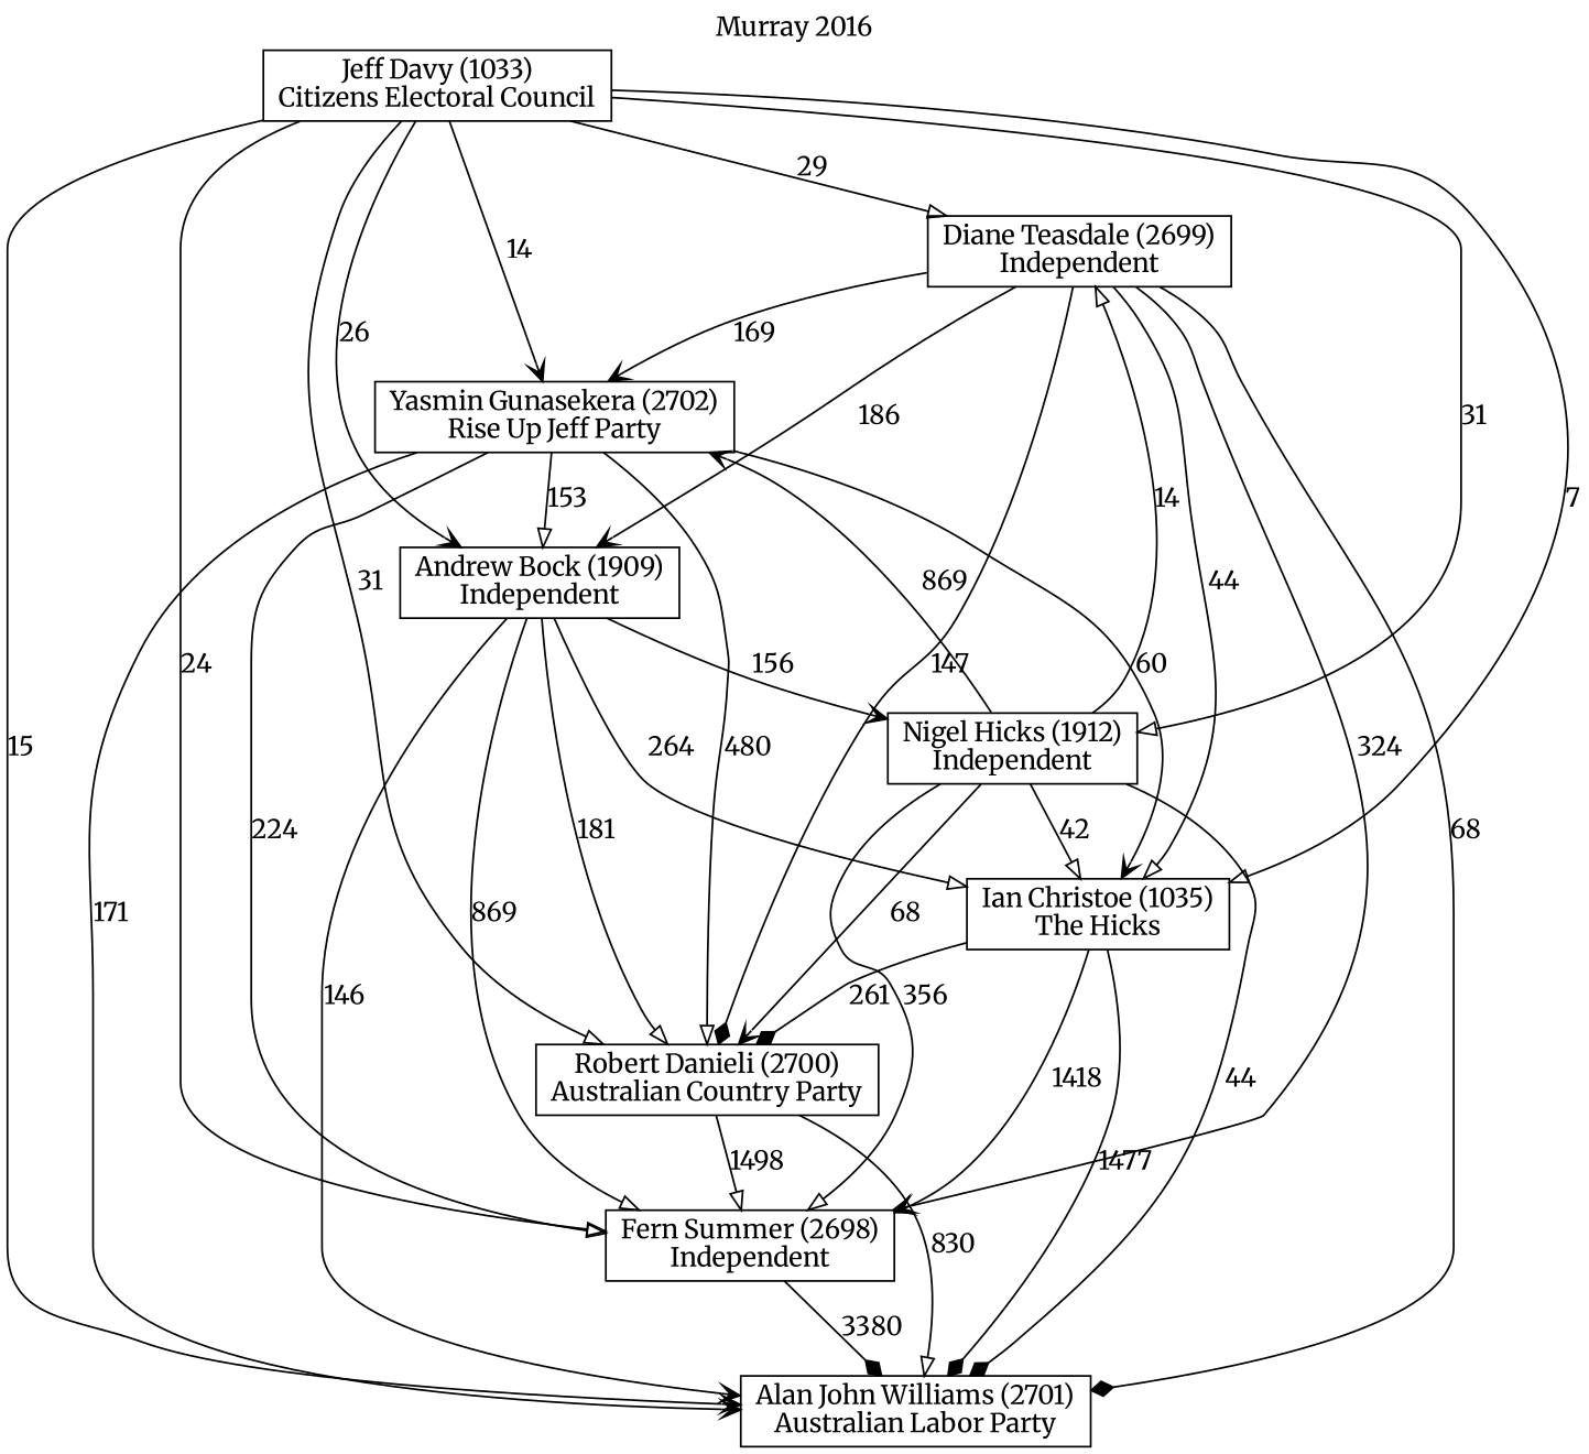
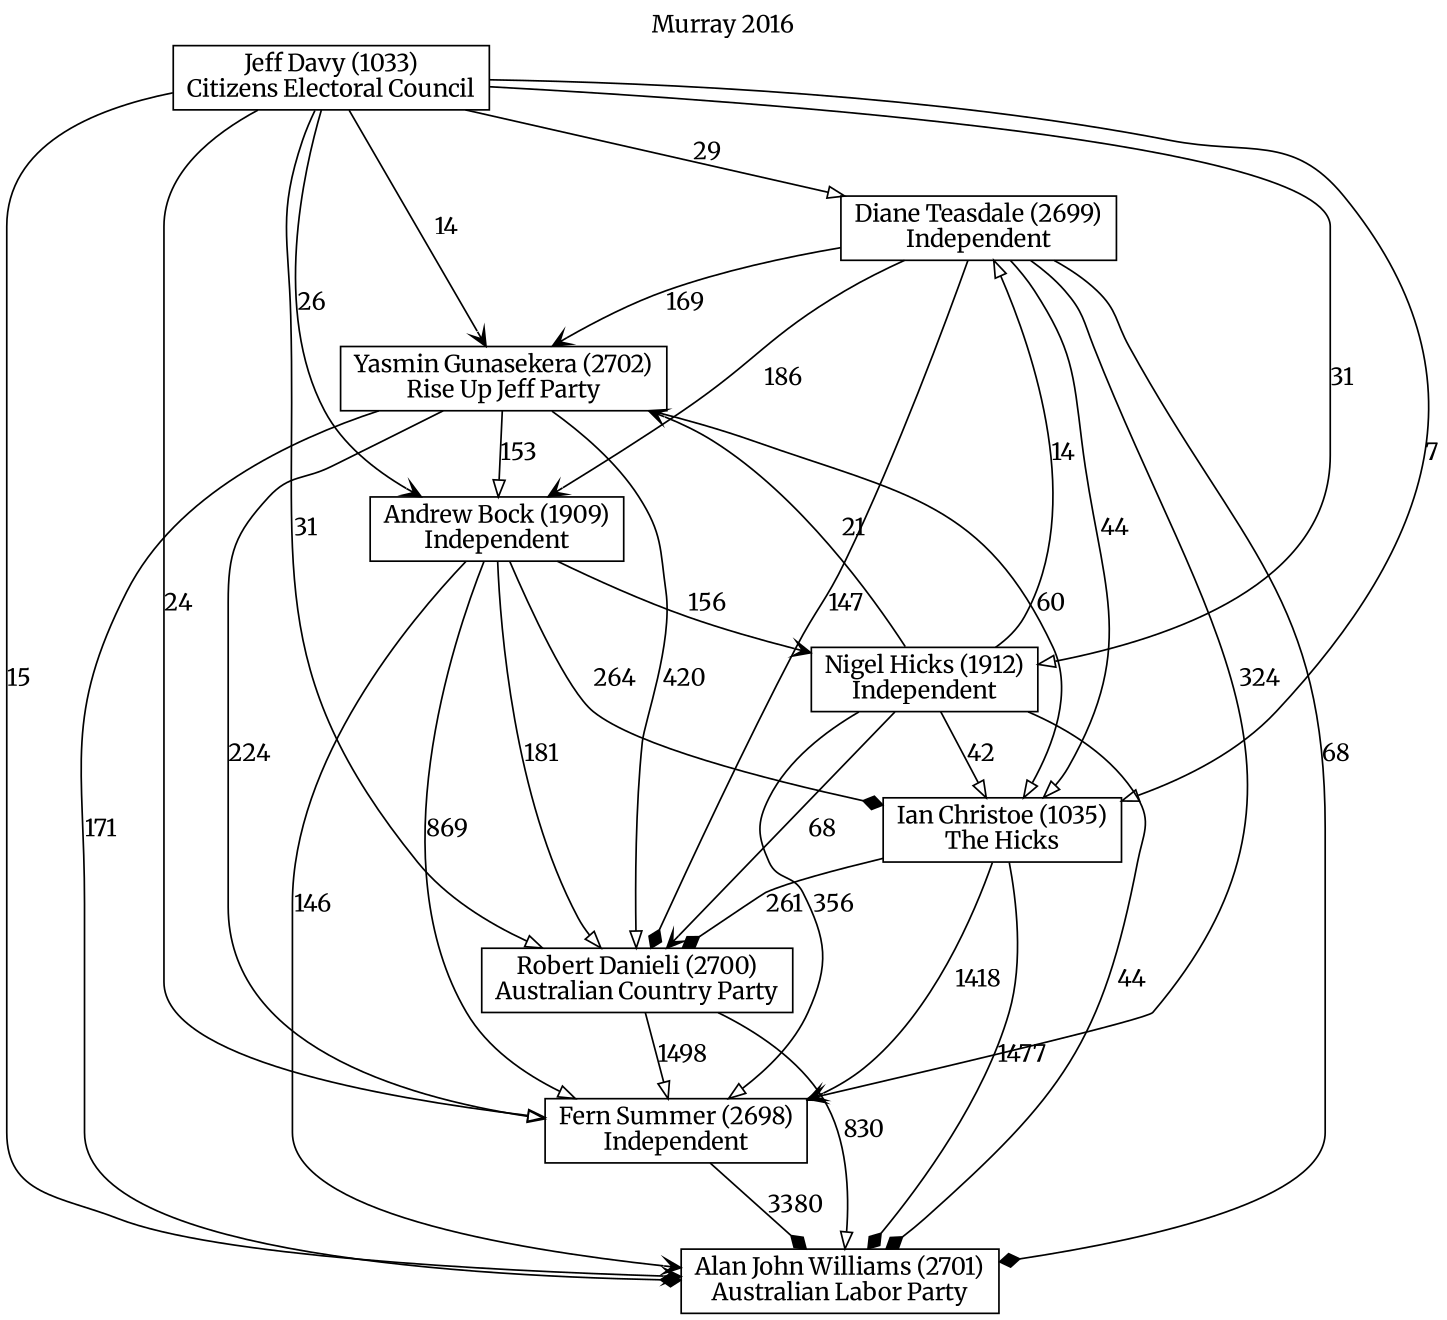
  digraph {
    fontname=Merriweather
    label="Murray 2016"
    labelloc=t
    mclimit=10
    node [fontname=Merriweather shape=box]
    edge [arrowhead=onormal fontname=Merriweather]
    n1 [label="Robert Danieli (2700)\nAustralian Country Party"]
    n2 [label="Fern Summer (2698)\nIndependent"]
    n3 [label="Alan John Williams (2701)\nAustralian Labor Party"]
    n4 [label="Jeff Davy (1033)\nCitizens Electoral Council"]
    n5 [label="Diane Teasdale (2699)\nIndependent"]
    n6 [label="Nigel Hicks (1912)\nIndependent"]
    n7 [label="Ian Christoe (1035)\nThe Hicks"]
    n8 [label="Yasmin Gunasekera (2702)\nRise Up Jeff Party"]
    n9 [label="Andrew Bock (1909)\nIndependent"]
    n1 -> n2 [label=1498]
    n1 -> n3 [label=830]
    n2 -> n3 [arrowhead=diamond label=3380]
    n4 -> n1 [label=31]
    n4 -> n2 [label=24]
    n4 -> n3 [arrowhead=vee label=15]
    n4 -> n5 [label=29]
    n4 -> n6 [label=31]
    n4 -> n7 [label=7]
    n4 -> n8 [arrowhead=vee label=14]
    n4 -> n9 [arrowhead=vee label=26]
    n5 -> n1 [arrowhead=diamond label=147]
    n5 -> n2 [arrowhead=vee label=324]
    n5 -> n3 [arrowhead=diamond label=68]
    n5 -> n7 [label=44]
    n5 -> n8 [arrowhead=vee label=169]
    n5 -> n9 [arrowhead=vee label=186]
    n6 -> n1 [arrowhead=vee label=68]
    n6 -> n2 [label=356]
    n6 -> n3 [arrowhead=diamond label=44]
    n6 -> n5 [label=14]
    n6 -> n7 [label=42]
-   n6 -> n8 [arrowhead=vee label=869]
+   n6 -> n8 [arrowhead=vee label=21]
    n7 -> n1 [arrowhead=diamond label=261]
    n7 -> n2 [arrowhead=vee label=1418]
    n7 -> n3 [arrowhead=diamond label=1477]
-   n8 -> n1 [label=480]
+   n8 -> n1 [label=420]
    n8 -> n2 [label=224]
-   n8 -> n3 [arrowhead=vee label=171]
-   n8 -> n7 [arrowhead=vee label=60]
+   n8 -> n3 [arrowhead=diamond label=171]
+   n8 -> n7 [label=60]
    n8 -> n9 [label=153]
    n9 -> n1 [label=181]
    n9 -> n2 [label=869]
    n9 -> n3 [arrowhead=vee label=146]
    n9 -> n6 [arrowhead=vee label=156]
-   n9 -> n7 [label=264]
+   n9 -> n7 [arrowhead=diamond label=264]
  }
